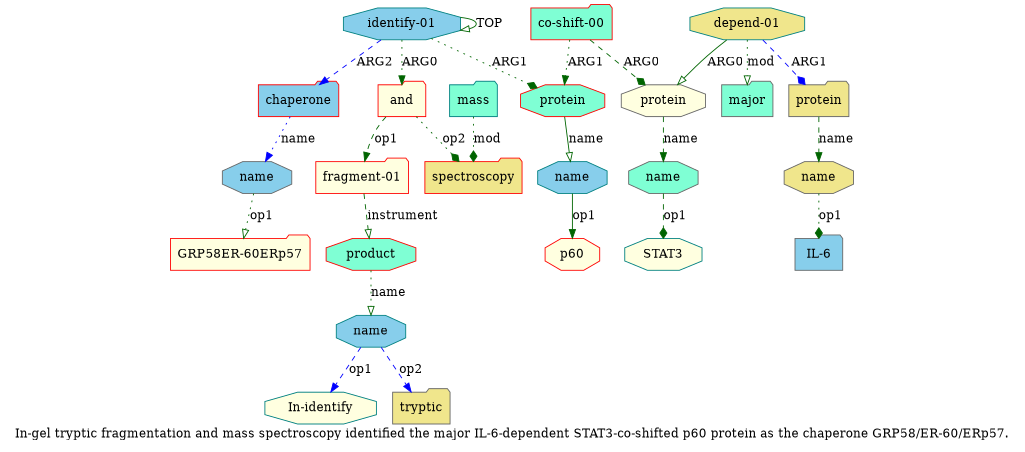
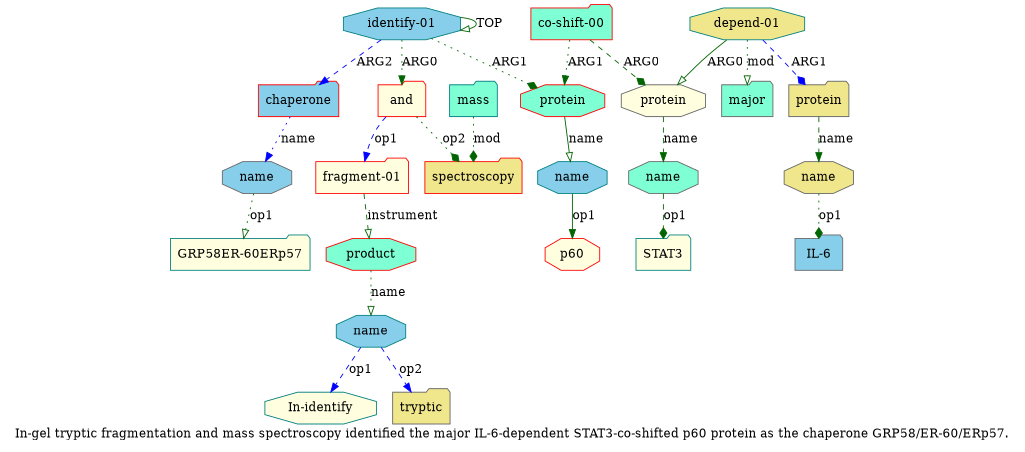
  digraph {
    label="In-gel tryptic fragmentation and mass spectroscopy identified the major IL-6-dependent STAT3-co-shifted p60 protein as the chaperone GRP58/ER-60/ERp57."
    node [color=teal fillcolor=lightyellow gold_ind=-1 gold_label=name shape=octagon style=filled test_ind=-1 test_label=name]
    edge [arrowhead=normal color=darkgreen gold_label=op1 style=dotted test_label=op1]
-   n1 [color=red gold_label="GRP58ER-60ERp57" label="GRP58ER-60ERp57" shape=folder test_label="GRP58ER-60ERp57"]
-   n2 [gold_label=STAT3 label=STAT3 test_label=STAT3]
+   n1 [gold_label="GRP58ER-60ERp57" label="GRP58ER-60ERp57" shape=folder test_label="GRP58ER-60ERp57"]
+   n2 [gold_label=STAT3 label=STAT3 shape=folder test_label=STAT3]
    n3 [gold_label="In-gel" label="In-identify" test_label="In-gel"]
    n4 [color=gray40 fillcolor=aquamarine gold_ind=15 gold_label=major label=major shape=folder test_ind=15 test_label=major]
    n5 [color=gray40 fillcolor=khaki gold_ind=14 label=name test_ind=14]
    n6 [color=gray40 fillcolor=skyblue gold_label="IL-6" label="IL-6" shape=folder test_label="IL-6"]
    n7 [color=gray40 fillcolor=skyblue gold_ind=17 label=name test_ind=17]
    n8 [color=red fillcolor=skyblue gold_ind=16 gold_label=chaperone label=chaperone shape=folder test_ind=16 test_label=chaperone]
    n9 [color=gray40 fillcolor=aquamarine gold_ind=11 label=name test_ind=11]
    n10 [color=gray40 gold_ind=10 gold_label=protein label=protein test_ind=10 test_label=protein]
    n11 [color=gray40 fillcolor=khaki gold_ind=13 gold_label=protein label=protein shape=folder test_ind=13 test_label=protein]
    n12 [fillcolor=khaki gold_ind=12 gold_label="depend-01" label="depend-01" test_ind=12 test_label="depend-01"]
    n13 [color=red gold_ind=1 gold_label=and label=and shape=folder test_ind=1 test_label=and]
    n14 [color=red gold_ind=2 gold_label="fragment-01" label="fragment-01" shape=folder test_ind=2 test_label="fragment-01"]
    n15 [color=red fillcolor=khaki gold_ind=5 gold_label=spectroscopy label=spectroscopy shape=folder test_ind=5 test_label=spectroscopy]
    n16 [color=red fillcolor=aquamarine gold_ind=3 gold_label=product label=product test_ind=3 test_label=product]
    n17 [fillcolor=skyblue gold_ind=4 label=name test_ind=4]
    n18 [fillcolor=aquamarine gold_ind=6 gold_label=mass label=mass shape=folder test_ind=6 test_label=mass]
    n19 [fillcolor=skyblue gold_ind=0 gold_label="identify-01" label="identify-01" test_ind=0 test_label="identify-01"]
    n20 [color=red fillcolor=aquamarine gold_ind=7 gold_label=protein label=protein test_ind=7 test_label=protein]
    n21 [fillcolor=skyblue gold_ind=8 label=name test_ind=8]
    n22 [color=red gold_label=p60 label=p60 test_label=p60]
    n23 [color=gray40 fillcolor=khaki gold_label=tryptic label=tryptic shape=folder test_label=tryptic]
    n24 [color=red fillcolor=aquamarine gold_ind=9 gold_label="co-shift-00" label="co-shift-00" shape=folder test_ind=9 test_label="co-shift-00"]
    n5 -> n6 [arrowhead=diamond label=op1]
    n7 -> n1 [arrowhead=onormal label=op1]
    n8 -> n7 [color=blue gold_label=name label=name test_label=name]
    n9 -> n2 [arrowhead=diamond label=op1 style=dashed]
    n10 -> n9 [gold_label=name label=name style=dashed test_label=name]
    n11 -> n5 [gold_label=name label=name style=dashed test_label=name]
    n12 -> n4 [arrowhead=onormal gold_label=mod label=mod test_label=mod]
    n12 -> n10 [arrowhead=onormal gold_label=ARG0 label=ARG0 style=solid test_label=ARG0]
    n12 -> n11 [arrowhead=diamond color=blue gold_label=ARG1 label=ARG1 style=dashed test_label=ARG1]
-   n13 -> n14 [label=op1 style=dashed]
+   n13 -> n14 [color=blue label=op1 style=dashed]
    n13 -> n15 [arrowhead=diamond gold_label=op2 label=op2 test_label=op2]
    n14 -> n16 [arrowhead=onormal gold_label=instrument label=instrument style=dashed test_label=instrument]
    n16 -> n17 [arrowhead=onormal gold_label=name label=name test_label=name]
    n17 -> n3 [color=blue label=op1 style=dashed]
    n17 -> n23 [color=blue gold_label=op2 label=op2 style=dashed test_label=op2]
    n18 -> n15 [arrowhead=diamond gold_label=mod label=mod test_label=mod]
    n19 -> n8 [color=blue gold_label=ARG2 label=ARG2 style=dashed test_label=ARG2]
    n19 -> n13 [gold_label=ARG0 label=ARG0 test_label=ARG0]
    n19 -> n19 [arrowhead=onormal gold_label=TOP label=TOP style=solid test_label=TOP]
    n19 -> n20 [arrowhead=diamond gold_label=ARG1 label=ARG1 test_label=ARG1]
    n20 -> n21 [arrowhead=onormal gold_label=name label=name style=solid test_label=name]
    n21 -> n22 [label=op1 style=solid]
    n24 -> n10 [arrowhead=diamond gold_label=ARG0 label=ARG0 style=dashed test_label=ARG0]
    n24 -> n20 [gold_label=ARG1 label=ARG1 test_label=ARG1]
  }
